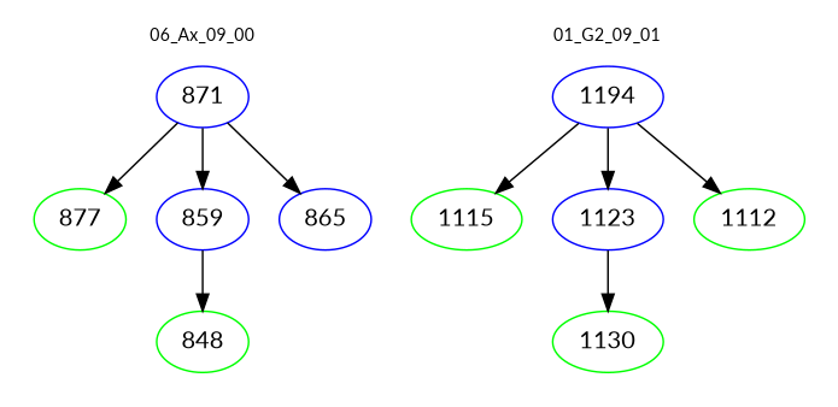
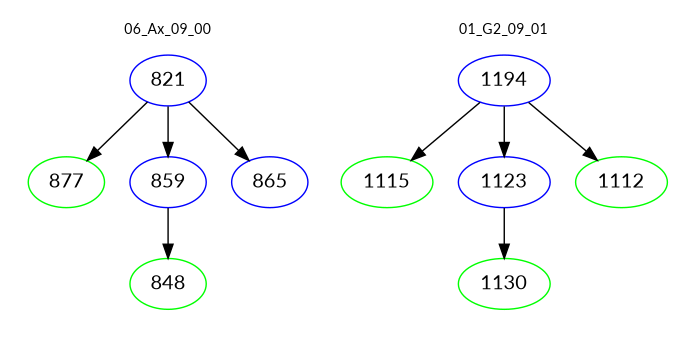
  digraph {
    fontname=Lato
    node [color=blue fontname=Lato]
    edge [color=black fontname=Lato]
-   n1 [label=871]
+   n1 [label=821]
    n2 [color=green label=877]
    n3 [label=859]
    n4 [label=865]
    n5 [color=green label=848]
    n6 [label=1194]
    n7 [color=green label=1115]
    n8 [label=1123]
    n9 [color=green label=1112]
    n10 [color=green label=1130]
    subgraph cluster_1 {
      color=white
      fontsize=10
      label="06_Ax_09_00"
      n1
      n2
      n3
      n4
      n5
    }
    subgraph cluster_2 {
      color=white
      fontsize=10
      label="01_G2_09_01"
      n6
      n7
      n8
      n9
      n10
    }
    n1 -> n2
    n1 -> n3
    n1 -> n4
    n3 -> n5
    n6 -> n7
    n6 -> n8
    n6 -> n9
    n8 -> n10
  }
